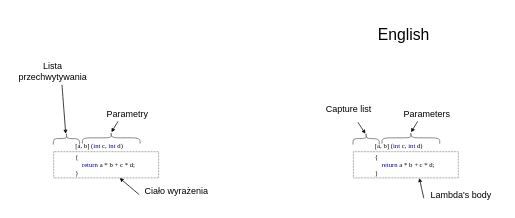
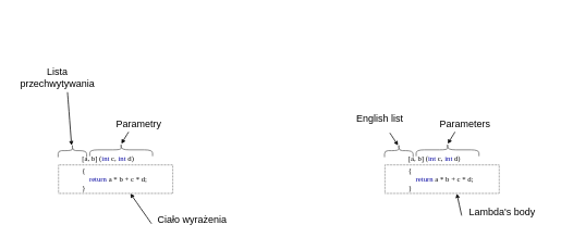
  <mxCell id="0" />
  <mxCell id="1" parent="0" />
  <mxCell id="2" value="&lt;p style=&quot;line-height: 200%&quot;&gt;&lt;/p&gt;&lt;div style=&quot;text-align: left ; line-height: 150%&quot;&gt;&lt;span style=&quot;font-size: 9px ; font-family: &amp;#34;jetbrains mono&amp;#34;&quot;&gt;[&lt;/span&gt;&lt;font style=&quot;font-size: 9px ; font-family: &amp;#34;jetbrains mono&amp;#34;&quot;&gt;a&lt;/font&gt;&lt;span style=&quot;font-size: 9px ; font-family: &amp;#34;jetbrains mono&amp;#34;&quot;&gt;, &lt;/span&gt;&lt;font style=&quot;font-size: 9px ; font-family: &amp;#34;jetbrains mono&amp;#34;&quot;&gt;b&lt;/font&gt;&lt;span style=&quot;font-size: 9px ; font-family: &amp;#34;jetbrains mono&amp;#34;&quot;&gt;] (&lt;/span&gt;&lt;font color=&quot;#00009f&quot; style=&quot;font-size: 9px ; font-family: &amp;#34;jetbrains mono&amp;#34;&quot;&gt;int&lt;/font&gt;&lt;span style=&quot;font-size: 9px ; font-family: &amp;#34;jetbrains mono&amp;#34;&quot;&gt; &lt;/span&gt;&lt;font style=&quot;font-size: 9px ; font-family: &amp;#34;jetbrains mono&amp;#34;&quot;&gt;c&lt;/font&gt;&lt;span style=&quot;font-size: 9px ; font-family: &amp;#34;jetbrains mono&amp;#34;&quot;&gt;, &lt;/span&gt;&lt;font color=&quot;#00009f&quot; style=&quot;font-size: 9px ; font-family: &amp;#34;jetbrains mono&amp;#34;&quot;&gt;int&lt;/font&gt;&lt;span style=&quot;font-size: 9px ; font-family: &amp;#34;jetbrains mono&amp;#34;&quot;&gt; &lt;/span&gt;&lt;font style=&quot;font-size: 9px ; font-family: &amp;#34;jetbrains mono&amp;#34;&quot;&gt;d&lt;/font&gt;&lt;span style=&quot;font-size: 9px ; font-family: &amp;#34;jetbrains mono&amp;#34;&quot;&gt;)&lt;/span&gt;&lt;/div&gt;&lt;font face=&quot;Jetbrains Mono&quot; style=&quot;font-size: 9px&quot;&gt;&lt;div style=&quot;text-align: left&quot;&gt;&lt;span&gt;{&lt;/span&gt;&lt;/div&gt;&lt;font style=&quot;font-size: 9px&quot; color=&quot;#00009f&quot;&gt;&lt;div style=&quot;text-align: left&quot;&gt;&lt;font color=&quot;#00009f&quot;&gt;&amp;nbsp; &amp;nbsp; return&lt;/font&gt;&lt;span style=&quot;color: rgb(0 , 0 , 0)&quot;&gt; &lt;/span&gt;&lt;font style=&quot;color: rgb(0 , 0 , 0)&quot;&gt;a&lt;/font&gt;&lt;span style=&quot;color: rgb(0 , 0 , 0)&quot;&gt; * &lt;/span&gt;&lt;font style=&quot;color: rgb(0 , 0 , 0)&quot;&gt;b&lt;/font&gt;&lt;span style=&quot;color: rgb(0 , 0 , 0)&quot;&gt; + &lt;/span&gt;&lt;font style=&quot;color: rgb(0 , 0 , 0)&quot;&gt;c&lt;/font&gt;&lt;span style=&quot;color: rgb(0 , 0 , 0)&quot;&gt; * &lt;/span&gt;&lt;font style=&quot;color: rgb(0 , 0 , 0)&quot;&gt;d&lt;/font&gt;&lt;span style=&quot;color: rgb(0 , 0 , 0)&quot;&gt;;&lt;/span&gt;&lt;/div&gt;&lt;/font&gt;&lt;div style=&quot;text-align: left&quot;&gt;&lt;span&gt;}&lt;/span&gt;&lt;/div&gt;&lt;/font&gt;&lt;p&gt;&lt;/p&gt;" style="rounded=1;whiteSpace=wrap;html=1;fillColor=none;strokeColor=none;" parent="1" vertex="1"><mxGeometry x="55" y="179" width="170" height="61" as="geometry" /></mxCell>
  <mxCell id="3" value="" style="rounded=0;whiteSpace=wrap;html=1;fontSize=12;fillColor=none;strokeColor=#666666;fontColor=#333333;dashed=1;dashPattern=1 1;strokeWidth=1;" vertex="1" parent="1"><mxGeometry x="71" y="202" width="140" height="35" as="geometry" /></mxCell>
  <mxCell id="4" value="" style="curved=1;endArrow=classic;html=1;rounded=0;fontColor=#FF3333;endSize=3;exitX=0;exitY=0.75;exitDx=0;exitDy=0;entryX=0.629;entryY=1.006;entryDx=0;entryDy=0;entryPerimeter=0;" parent="1" edge="1" target="3" source="9"><mxGeometry width="50" height="50" relative="1" as="geometry"><mxPoint x="186" y="290" as="sourcePoint" /><mxPoint x="275" y="210" as="targetPoint" /><Array as="points" /></mxGeometry></mxCell>
  <mxCell id="5" value="" style="curved=1;endArrow=classic;html=1;rounded=0;fontColor=#FF3333;exitX=0.327;exitY=0.972;exitDx=0;exitDy=0;endSize=3;exitPerimeter=0;" parent="1" edge="1" source="8"><mxGeometry width="50" height="50" relative="1" as="geometry"><mxPoint x="251" y="143" as="sourcePoint" /><mxPoint x="148" y="176" as="targetPoint" /></mxGeometry></mxCell>
  <mxCell id="6" value="" style="curved=1;endArrow=classic;html=1;rounded=0;exitX=0.62;exitY=1.019;exitDx=0;exitDy=0;startSize=6;endSize=3;exitPerimeter=0;" parent="1" edge="1" source="7"><mxGeometry width="50" height="50" relative="1" as="geometry"><mxPoint x="133" y="150" as="sourcePoint" /><mxPoint x="87" y="178" as="targetPoint" /></mxGeometry></mxCell>
  <mxCell id="7" value="Lista przechwytywania" style="text;html=1;strokeColor=none;fillColor=none;align=center;verticalAlign=middle;whiteSpace=wrap;rounded=0;" parent="1" vertex="1"><mxGeometry x="20" y="77" width="100" height="35" as="geometry" /></mxCell>
  <mxCell id="8" value="Parametry" style="text;html=1;strokeColor=none;fillColor=none;align=center;verticalAlign=middle;whiteSpace=wrap;rounded=0;fontSize=12;" parent="1" vertex="1"><mxGeometry x="133" y="142" width="73" height="20" as="geometry" /></mxCell>
- <mxCell id="9" value="Ciało wyrażenia" style="text;html=1;strokeColor=none;fillColor=none;align=center;verticalAlign=middle;whiteSpace=wrap;rounded=0;" parent="1" vertex="1"><mxGeometry x="185" y="245" width="100" height="19" as="geometry" /></mxCell>
+ <mxCell id="9" value="Ciało wyrażenia" style="text;html=1;strokeColor=none;fillColor=none;align=center;verticalAlign=middle;whiteSpace=wrap;rounded=0;" parent="1" vertex="1"><mxGeometry x="185" y="260" width="100" height="19" as="geometry" /></mxCell>
  <mxCell id="10" value="" style="shape=curlyBracket;whiteSpace=wrap;html=1;rounded=1;rotation=90;fillColor=#f5f5f5;strokeColor=#666666;fontColor=#333333;" vertex="1" parent="1"><mxGeometry x="80" y="167" width="16" height="35" as="geometry" /></mxCell>
  <mxCell id="11" value="" style="shape=curlyBracket;whiteSpace=wrap;html=1;rounded=1;fontColor=#333333;rotation=90;size=0.5;fillColor=#f5f5f5;strokeColor=#666666;" vertex="1" parent="1"><mxGeometry x="140" y="145" width="15.5" height="77" as="geometry" /></mxCell>
  <mxCell id="12" value="&lt;p style=&quot;line-height: 200%&quot;&gt;&lt;/p&gt;&lt;div style=&quot;text-align: left ; line-height: 150%&quot;&gt;&lt;span style=&quot;font-size: 9px ; font-family: &amp;#34;jetbrains mono&amp;#34;&quot;&gt;[&lt;/span&gt;&lt;font style=&quot;font-size: 9px ; font-family: &amp;#34;jetbrains mono&amp;#34;&quot;&gt;a&lt;/font&gt;&lt;span style=&quot;font-size: 9px ; font-family: &amp;#34;jetbrains mono&amp;#34;&quot;&gt;, &lt;/span&gt;&lt;font style=&quot;font-size: 9px ; font-family: &amp;#34;jetbrains mono&amp;#34;&quot;&gt;b&lt;/font&gt;&lt;span style=&quot;font-size: 9px ; font-family: &amp;#34;jetbrains mono&amp;#34;&quot;&gt;] (&lt;/span&gt;&lt;font color=&quot;#00009f&quot; style=&quot;font-size: 9px ; font-family: &amp;#34;jetbrains mono&amp;#34;&quot;&gt;int&lt;/font&gt;&lt;span style=&quot;font-size: 9px ; font-family: &amp;#34;jetbrains mono&amp;#34;&quot;&gt; &lt;/span&gt;&lt;font style=&quot;font-size: 9px ; font-family: &amp;#34;jetbrains mono&amp;#34;&quot;&gt;c&lt;/font&gt;&lt;span style=&quot;font-size: 9px ; font-family: &amp;#34;jetbrains mono&amp;#34;&quot;&gt;, &lt;/span&gt;&lt;font color=&quot;#00009f&quot; style=&quot;font-size: 9px ; font-family: &amp;#34;jetbrains mono&amp;#34;&quot;&gt;int&lt;/font&gt;&lt;span style=&quot;font-size: 9px ; font-family: &amp;#34;jetbrains mono&amp;#34;&quot;&gt; &lt;/span&gt;&lt;font style=&quot;font-size: 9px ; font-family: &amp;#34;jetbrains mono&amp;#34;&quot;&gt;d&lt;/font&gt;&lt;span style=&quot;font-size: 9px ; font-family: &amp;#34;jetbrains mono&amp;#34;&quot;&gt;)&lt;/span&gt;&lt;/div&gt;&lt;font face=&quot;Jetbrains Mono&quot; style=&quot;font-size: 9px&quot;&gt;&lt;div style=&quot;text-align: left&quot;&gt;&lt;span&gt;{&lt;/span&gt;&lt;/div&gt;&lt;font style=&quot;font-size: 9px&quot; color=&quot;#00009f&quot;&gt;&lt;div style=&quot;text-align: left&quot;&gt;&lt;font color=&quot;#00009f&quot;&gt;&amp;nbsp; &amp;nbsp; return&lt;/font&gt;&lt;span style=&quot;color: rgb(0 , 0 , 0)&quot;&gt; &lt;/span&gt;&lt;font style=&quot;color: rgb(0 , 0 , 0)&quot;&gt;a&lt;/font&gt;&lt;span style=&quot;color: rgb(0 , 0 , 0)&quot;&gt; * &lt;/span&gt;&lt;font style=&quot;color: rgb(0 , 0 , 0)&quot;&gt;b&lt;/font&gt;&lt;span style=&quot;color: rgb(0 , 0 , 0)&quot;&gt; + &lt;/span&gt;&lt;font style=&quot;color: rgb(0 , 0 , 0)&quot;&gt;c&lt;/font&gt;&lt;span style=&quot;color: rgb(0 , 0 , 0)&quot;&gt; * &lt;/span&gt;&lt;font style=&quot;color: rgb(0 , 0 , 0)&quot;&gt;d&lt;/font&gt;&lt;span style=&quot;color: rgb(0 , 0 , 0)&quot;&gt;;&lt;/span&gt;&lt;/div&gt;&lt;/font&gt;&lt;div style=&quot;text-align: left&quot;&gt;&lt;span&gt;}&lt;/span&gt;&lt;/div&gt;&lt;/font&gt;&lt;p&gt;&lt;/p&gt;" style="rounded=1;whiteSpace=wrap;html=1;fillColor=none;strokeColor=none;" vertex="1" parent="1"><mxGeometry x="455" y="179" width="170" height="61" as="geometry" /></mxCell>
  <mxCell id="13" value="" style="rounded=0;whiteSpace=wrap;html=1;fontSize=12;fillColor=none;strokeColor=#666666;fontColor=#333333;dashed=1;dashPattern=1 1;strokeWidth=1;" vertex="1" parent="1"><mxGeometry x="471" y="202" width="140" height="35" as="geometry" /></mxCell>
  <mxCell id="14" value="" style="curved=1;endArrow=classic;html=1;rounded=0;fontColor=#FF3333;endSize=3;exitX=0;exitY=0.75;exitDx=0;exitDy=0;entryX=0.629;entryY=1.006;entryDx=0;entryDy=0;entryPerimeter=0;" edge="1" parent="1" source="19" target="13"><mxGeometry width="50" height="50" relative="1" as="geometry"><mxPoint x="586" y="290" as="sourcePoint" /><mxPoint x="675" y="210" as="targetPoint" /><Array as="points" /></mxGeometry></mxCell>
  <mxCell id="15" value="" style="curved=1;endArrow=classic;html=1;rounded=0;fontColor=#FF3333;exitX=0.327;exitY=0.972;exitDx=0;exitDy=0;endSize=3;exitPerimeter=0;" edge="1" parent="1" source="18"><mxGeometry width="50" height="50" relative="1" as="geometry"><mxPoint x="651" y="143" as="sourcePoint" /><mxPoint x="548" y="176" as="targetPoint" /></mxGeometry></mxCell>
  <mxCell id="16" value="" style="curved=1;endArrow=classic;html=1;rounded=0;exitX=0.62;exitY=1.019;exitDx=0;exitDy=0;startSize=6;endSize=3;exitPerimeter=0;" edge="1" parent="1" source="17"><mxGeometry width="50" height="50" relative="1" as="geometry"><mxPoint x="533" y="150" as="sourcePoint" /><mxPoint x="487" y="178" as="targetPoint" /></mxGeometry></mxCell>
- <mxCell id="17" value="Capture list" style="text;html=1;strokeColor=none;fillColor=none;align=center;verticalAlign=middle;whiteSpace=wrap;rounded=0;" vertex="1" parent="1"><mxGeometry x="415" y="127" width="100" height="35" as="geometry" /></mxCell>
+ <mxCell id="17" value="English list" style="text;html=1;strokeColor=none;fillColor=none;align=center;verticalAlign=middle;whiteSpace=wrap;rounded=0;" vertex="1" parent="1"><mxGeometry x="415" y="127" width="100" height="35" as="geometry" /></mxCell>
  <mxCell id="18" value="Parameters" style="text;html=1;strokeColor=none;fillColor=none;align=center;verticalAlign=middle;whiteSpace=wrap;rounded=0;fontSize=12;" vertex="1" parent="1"><mxGeometry x="533" y="142" width="73" height="20" as="geometry" /></mxCell>
  <mxCell id="19" value="Lambda's body" style="text;html=1;strokeColor=none;fillColor=none;align=center;verticalAlign=middle;whiteSpace=wrap;rounded=0;" vertex="1" parent="1"><mxGeometry x="565" y="250" width="100" height="19" as="geometry" /></mxCell>
  <mxCell id="20" value="" style="shape=curlyBracket;whiteSpace=wrap;html=1;rounded=1;rotation=90;fillColor=#f5f5f5;strokeColor=#666666;fontColor=#333333;" vertex="1" parent="1"><mxGeometry x="480" y="167" width="16" height="35" as="geometry" /></mxCell>
  <mxCell id="21" value="" style="shape=curlyBracket;whiteSpace=wrap;html=1;rounded=1;fontColor=#333333;rotation=90;size=0.5;fillColor=#f5f5f5;strokeColor=#666666;" vertex="1" parent="1"><mxGeometry x="540" y="145" width="15.5" height="77" as="geometry" /></mxCell>
- <mxCell id="22" value="English" style="text;html=1;strokeColor=none;fillColor=none;align=center;verticalAlign=middle;whiteSpace=wrap;rounded=0;dashed=1;dashPattern=1 1;fontSize=21;" vertex="1" parent="1"><mxGeometry x="471" y="20" width="135" height="50" as="geometry" /></mxCell>
